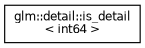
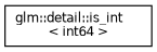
  digraph {
    rankdir=LR
    fontname="DejaVu Sans"
-   n1 [color=black fillcolor=white fontname="DejaVu Sans" fontsize=10 height=0.2 label="glm::detail::is_detail\l\< int64 \>" shape=record style=filled width=0.4]
+   n1 [color=black fillcolor=white fontname="DejaVu Sans" fontsize=10 height=0.2 label="glm::detail::is_int\l\< int64 \>" shape=record style=filled width=0.4]
  }
